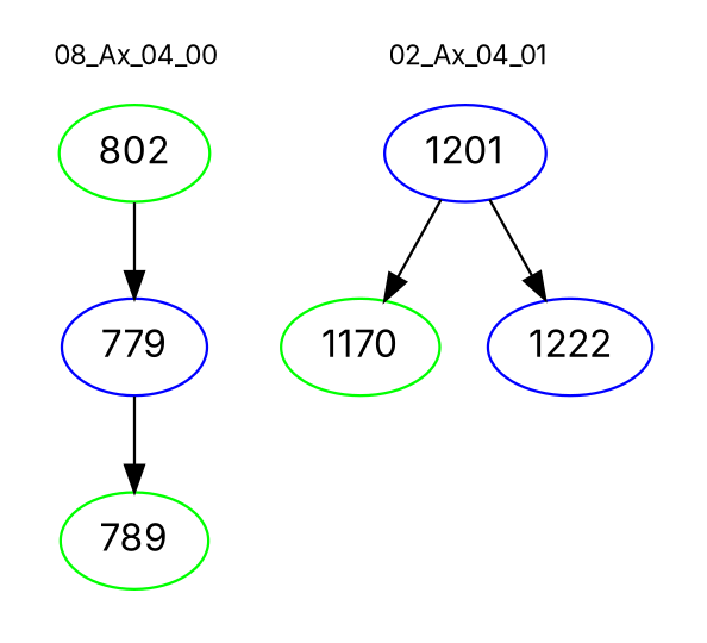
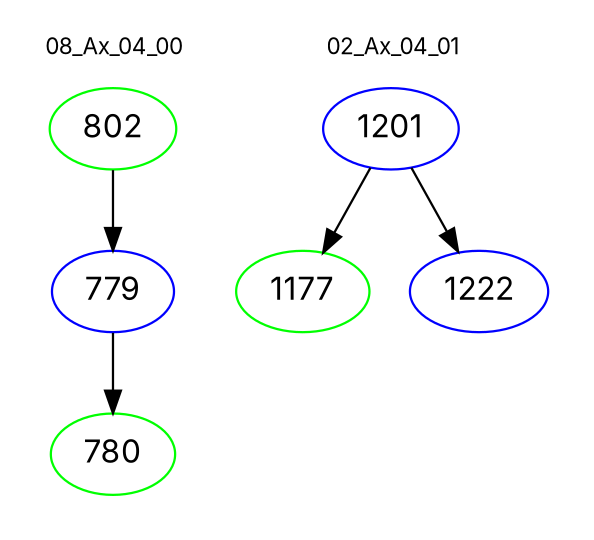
  digraph {
    fontname=Inter
    node [color=blue fontname=Inter]
    edge [color=black fontname=Inter]
    n1 [label=779]
-   n2 [color=green label=789]
+   n2 [color=green label=780]
    n3 [color=green label=802]
    n4 [label=1201]
-   n5 [color=green label=1170]
+   n5 [color=green label=1177]
    n6 [label=1222]
    subgraph cluster_1 {
      color=white
      fontsize=10
      label="08_Ax_04_00"
      n1
      n2
      n3
    }
    subgraph cluster_2 {
      color=white
      fontsize=10
      label="02_Ax_04_01"
      n4
      n5
      n6
    }
    n1 -> n2
    n3 -> n1
    n4 -> n5
    n4 -> n6
  }
